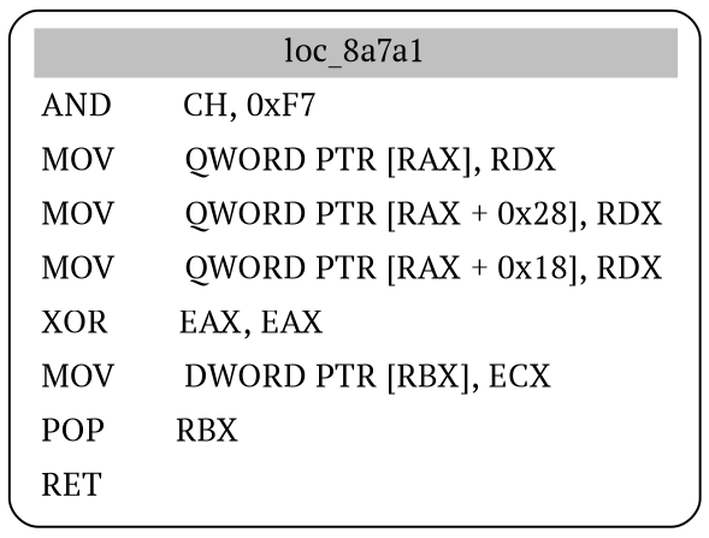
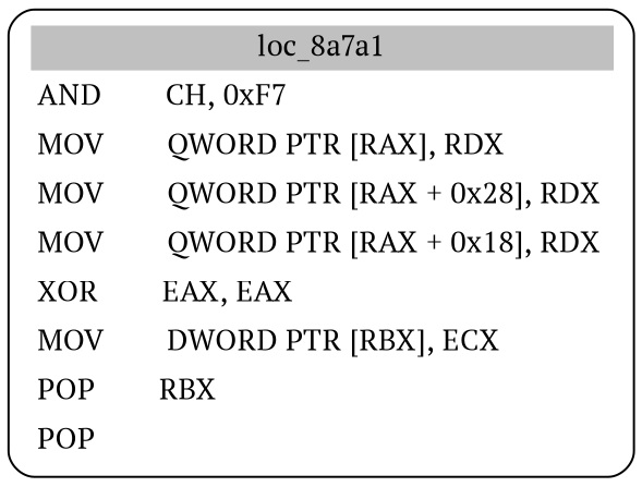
  digraph {
    fontname="PT Serif"
-   n1 [fontname="PT Serif" label=<<table border="0" cellborder="0" cellpadding="3"><tr><td align="center" colspan="2" bgcolor="grey">loc_8a7a1</td></tr><tr><td align="left">AND        CH, 0xF7</td></tr><tr><td align="left">MOV        QWORD PTR [RAX], RDX</td></tr><tr><td align="left">MOV        QWORD PTR [RAX + 0x28], RDX</td></tr><tr><td align="left">MOV        QWORD PTR [RAX + 0x18], RDX</td></tr><tr><td align="left">XOR        EAX, EAX</td></tr><tr><td align="left">MOV        DWORD PTR [RBX], ECX</td></tr><tr><td align="left">POP        RBX</td></tr><tr><td align="left">RET        </td></tr></table>> shape=Mrecord]
+   n1 [fontname="PT Serif" label=<<table border="0" cellborder="0" cellpadding="3"><tr><td align="center" colspan="2" bgcolor="grey">loc_8a7a1</td></tr><tr><td align="left">AND        CH, 0xF7</td></tr><tr><td align="left">MOV        QWORD PTR [RAX], RDX</td></tr><tr><td align="left">MOV        QWORD PTR [RAX + 0x28], RDX</td></tr><tr><td align="left">MOV        QWORD PTR [RAX + 0x18], RDX</td></tr><tr><td align="left">XOR        EAX, EAX</td></tr><tr><td align="left">MOV        DWORD PTR [RBX], ECX</td></tr><tr><td align="left">POP        RBX</td></tr><tr><td align="left">POP        </td></tr></table>> shape=Mrecord]
  }
